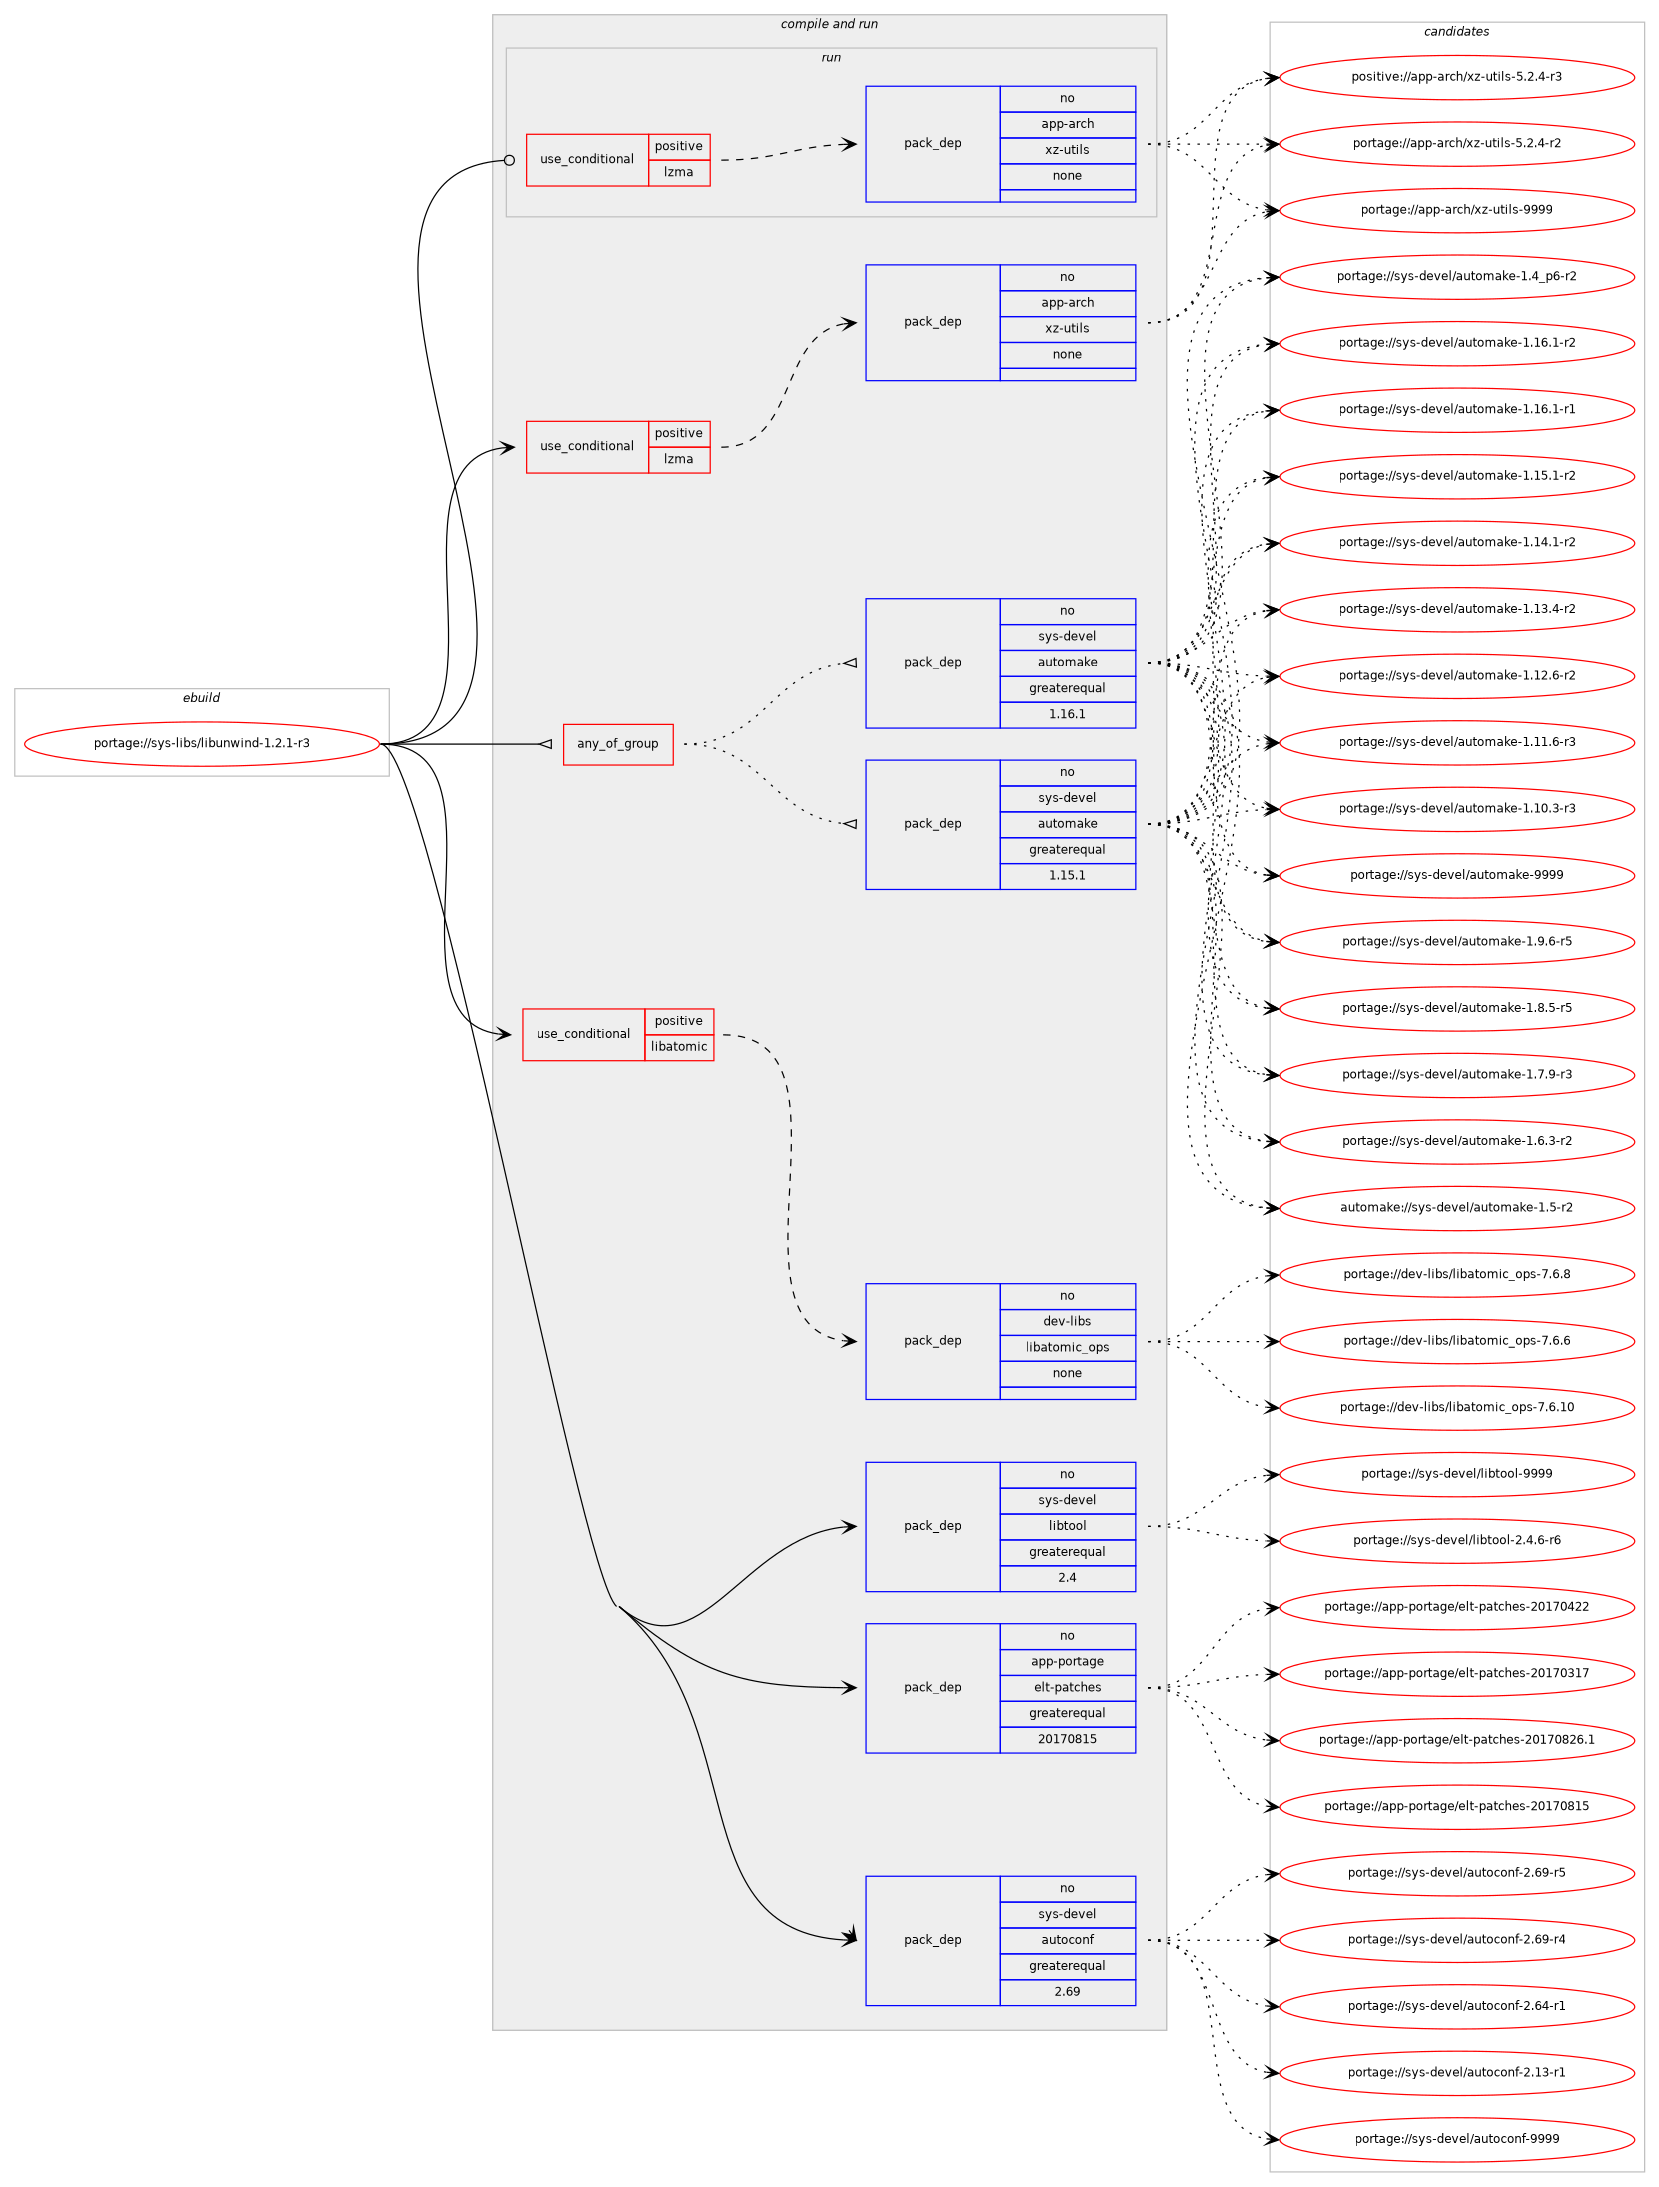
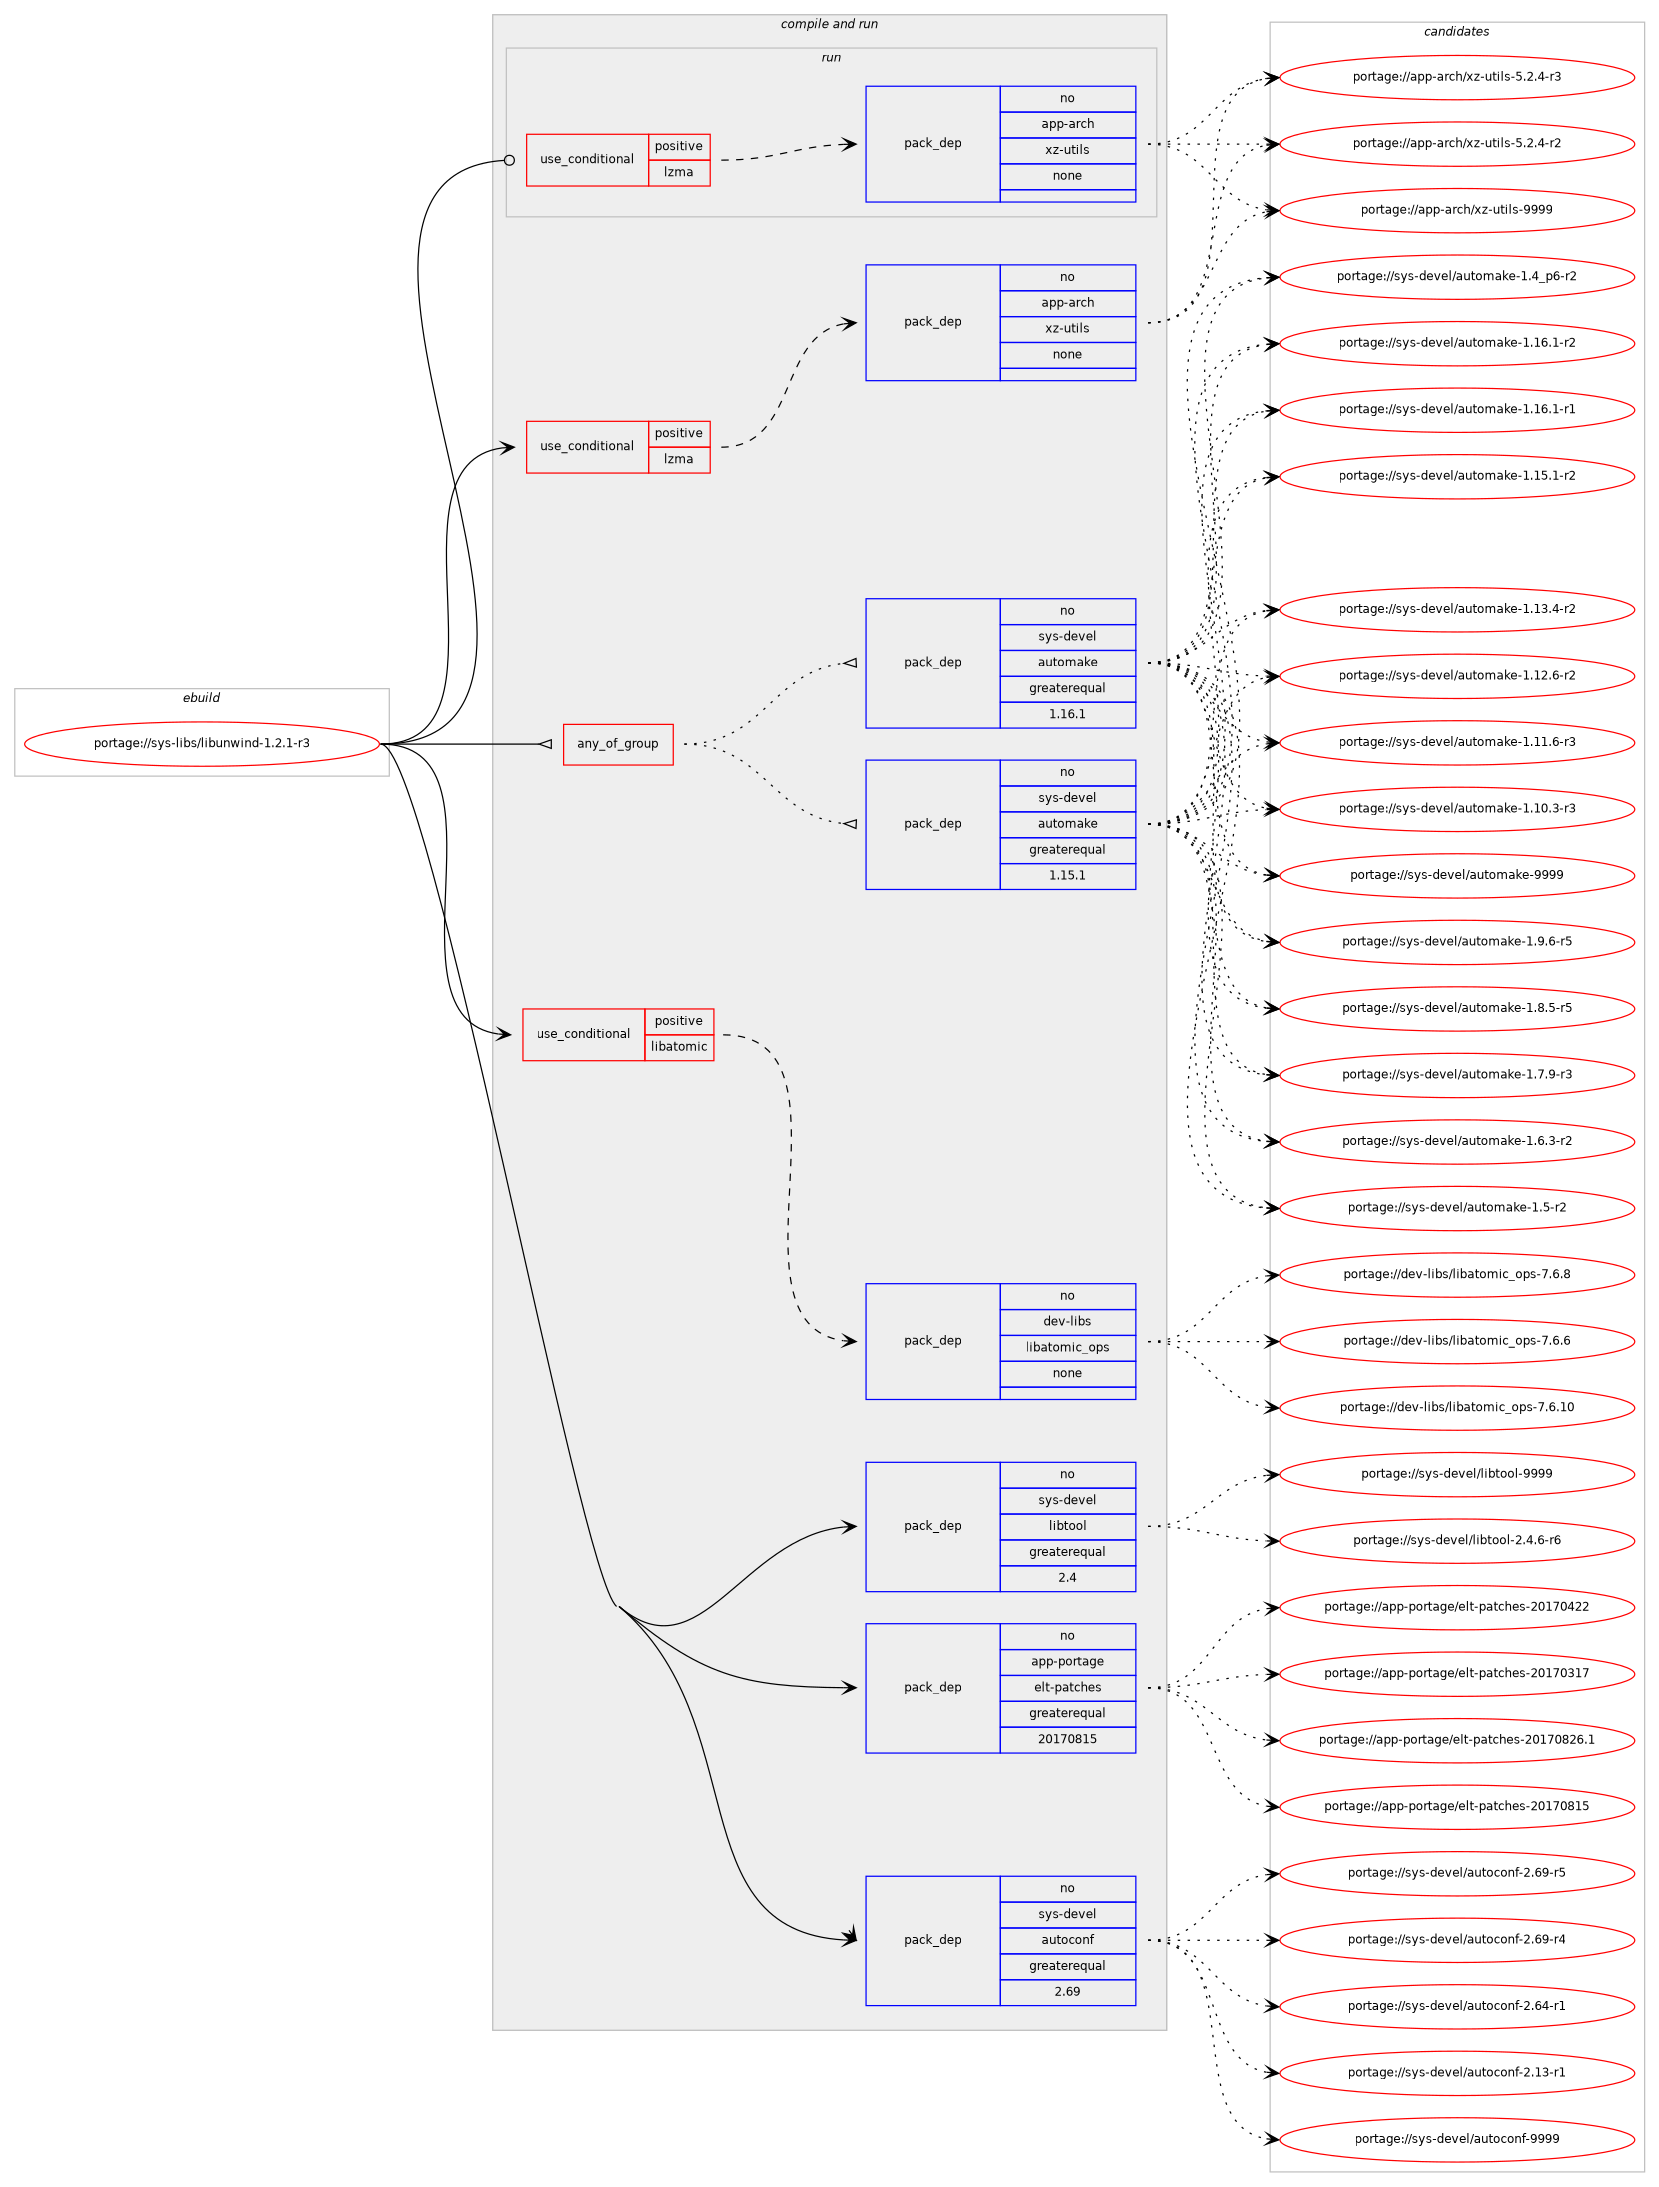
  digraph {
    compound=true
    concentrate=true
    fontname=Helvetica
    fontsize=10
    newrank=true
    rankdir=LR
    ranksep=1.5
    node [color=red fontname=Helvetica fontsize=10]
    edge [arrowhead=vee headport=w style=dotted tailport=e weight=100]
    n1 [label="portage://sys-libs/libunwind-1.2.1-r3" width=4]
    n2 [color=blue label=<<TABLE BORDER="0" CELLBORDER="1" CELLSPACING="0" CELLPADDING="4" WIDTH="220"><TR><TD ROWSPAN="6" CELLPADDING="30">pack_dep</TD></TR><TR><TD WIDTH="110">no</TD></TR><TR><TD>sys-devel</TD></TR><TR><TD>automake</TD></TR><TR><TD>greaterequal</TD></TR><TR><TD>1.16.1</TD></TR></TABLE>> shape=none]
    n3 [color=blue label=<<TABLE BORDER="0" CELLBORDER="1" CELLSPACING="0" CELLPADDING="4" WIDTH="220"><TR><TD ROWSPAN="6" CELLPADDING="30">pack_dep</TD></TR><TR><TD WIDTH="110">no</TD></TR><TR><TD>sys-devel</TD></TR><TR><TD>automake</TD></TR><TR><TD>greaterequal</TD></TR><TR><TD>1.15.1</TD></TR></TABLE>> shape=none]
    n4 [label=<<TABLE BORDER="0" CELLBORDER="1" CELLSPACING="0" CELLPADDING="4"><TR><TD CELLPADDING="10">any_of_group</TD></TR></TABLE>> shape=none]
    n5 [color=blue label=<<TABLE BORDER="0" CELLBORDER="1" CELLSPACING="0" CELLPADDING="4" WIDTH="220"><TR><TD ROWSPAN="6" CELLPADDING="30">pack_dep</TD></TR><TR><TD WIDTH="110">no</TD></TR><TR><TD>dev-libs</TD></TR><TR><TD>libatomic_ops</TD></TR><TR><TD>none</TD></TR><TR><TD></TD></TR></TABLE>> shape=none]
    n6 [label=<<TABLE BORDER="0" CELLBORDER="1" CELLSPACING="0" CELLPADDING="4"><TR><TD ROWSPAN="3" CELLPADDING="10">use_conditional</TD></TR><TR><TD>positive</TD></TR><TR><TD>libatomic</TD></TR></TABLE>> shape=none]
    n7 [color=blue label=<<TABLE BORDER="0" CELLBORDER="1" CELLSPACING="0" CELLPADDING="4" WIDTH="220"><TR><TD ROWSPAN="6" CELLPADDING="30">pack_dep</TD></TR><TR><TD WIDTH="110">no</TD></TR><TR><TD>app-arch</TD></TR><TR><TD>xz-utils</TD></TR><TR><TD>none</TD></TR><TR><TD></TD></TR></TABLE>> shape=none]
    n8 [label=<<TABLE BORDER="0" CELLBORDER="1" CELLSPACING="0" CELLPADDING="4"><TR><TD ROWSPAN="3" CELLPADDING="10">use_conditional</TD></TR><TR><TD>positive</TD></TR><TR><TD>lzma</TD></TR></TABLE>> shape=none]
    n9 [color=blue label=<<TABLE BORDER="0" CELLBORDER="1" CELLSPACING="0" CELLPADDING="4" WIDTH="220"><TR><TD ROWSPAN="6" CELLPADDING="30">pack_dep</TD></TR><TR><TD WIDTH="110">no</TD></TR><TR><TD>app-portage</TD></TR><TR><TD>elt-patches</TD></TR><TR><TD>greaterequal</TD></TR><TR><TD>20170815</TD></TR></TABLE>> shape=none]
    n10 [color=blue label=<<TABLE BORDER="0" CELLBORDER="1" CELLSPACING="0" CELLPADDING="4" WIDTH="220"><TR><TD ROWSPAN="6" CELLPADDING="30">pack_dep</TD></TR><TR><TD WIDTH="110">no</TD></TR><TR><TD>sys-devel</TD></TR><TR><TD>autoconf</TD></TR><TR><TD>greaterequal</TD></TR><TR><TD>2.69</TD></TR></TABLE>> shape=none]
    n11 [color=blue label=<<TABLE BORDER="0" CELLBORDER="1" CELLSPACING="0" CELLPADDING="4" WIDTH="220"><TR><TD ROWSPAN="6" CELLPADDING="30">pack_dep</TD></TR><TR><TD WIDTH="110">no</TD></TR><TR><TD>sys-devel</TD></TR><TR><TD>libtool</TD></TR><TR><TD>greaterequal</TD></TR><TR><TD>2.4</TD></TR></TABLE>> shape=none]
    n12 [color=blue label=<<TABLE BORDER="0" CELLBORDER="1" CELLSPACING="0" CELLPADDING="4" WIDTH="220"><TR><TD ROWSPAN="6" CELLPADDING="30">pack_dep</TD></TR><TR><TD WIDTH="110">no</TD></TR><TR><TD>app-arch</TD></TR><TR><TD>xz-utils</TD></TR><TR><TD>none</TD></TR><TR><TD></TD></TR></TABLE>> shape=none]
    n13 [label=<<TABLE BORDER="0" CELLBORDER="1" CELLSPACING="0" CELLPADDING="4"><TR><TD ROWSPAN="3" CELLPADDING="10">use_conditional</TD></TR><TR><TD>positive</TD></TR><TR><TD>lzma</TD></TR></TABLE>> shape=none]
    n14 [label="portage://sys-devel/automake-9999" width=4]
    n15 [label="portage://sys-devel/automake-1.9.6-r5" width=4]
    n16 [label="portage://sys-devel/automake-1.8.5-r5" width=4]
    n17 [label="portage://sys-devel/automake-1.7.9-r3" width=4]
    n18 [label="portage://sys-devel/automake-1.6.3-r2" width=4]
-   n19 [label="automake://sys-devel/automake-1.5-r2" width=4]
+   n19 [label="portage://sys-devel/automake-1.5-r2" width=4]
    n20 [label="portage://sys-devel/automake-1.4_p6-r2" width=4]
    n21 [label="portage://sys-devel/automake-1.16.1-r2" width=4]
    n22 [label="portage://sys-devel/automake-1.16.1-r1" width=4]
    n23 [label="portage://sys-devel/automake-1.15.1-r2" width=4]
-   n24 [label="portage://sys-devel/automake-1.14.1-r2" width=4]
    n25 [label="portage://sys-devel/automake-1.13.4-r2" width=4]
    n26 [label="portage://sys-devel/automake-1.12.6-r2" width=4]
    n27 [label="portage://sys-devel/automake-1.11.6-r3" width=4]
    n28 [label="portage://sys-devel/automake-1.10.3-r3" width=4]
    n29 [label="portage://dev-libs/libatomic_ops-7.6.8" width=4]
    n30 [label="portage://dev-libs/libatomic_ops-7.6.6" width=4]
    n31 [label="portage://dev-libs/libatomic_ops-7.6.10" width=4]
    n32 [label="portage://app-arch/xz-utils-9999" width=4]
-   n33 [label="positive://app-arch/xz-utils-5.2.4-r3" width=4]
+   n33 [label="portage://app-arch/xz-utils-5.2.4-r3" width=4]
    n34 [label="portage://app-arch/xz-utils-5.2.4-r2" width=4]
    n35 [label="portage://app-portage/elt-patches-20170826.1" width=4]
    n36 [label="portage://app-portage/elt-patches-20170815" width=4]
    n37 [label="portage://app-portage/elt-patches-20170422" width=4]
    n38 [label="portage://app-portage/elt-patches-20170317" width=4]
    n39 [label="portage://sys-devel/autoconf-9999" width=4]
    n40 [label="portage://sys-devel/autoconf-2.69-r5" width=4]
    n41 [label="portage://sys-devel/autoconf-2.69-r4" width=4]
    n42 [label="portage://sys-devel/autoconf-2.64-r1" width=4]
    n43 [label="portage://sys-devel/autoconf-2.13-r1" width=4]
    n44 [label="portage://sys-devel/libtool-9999" width=4]
    n45 [label="portage://sys-devel/libtool-2.4.6-r6" width=4]
    subgraph cluster_1 {
      color=gray
      label=<<i>ebuild</i>>
      rank=same
      n1
    }
    subgraph cluster_2 {
      color=gray
      label=<<i>dependencies</i>>
      subgraph cluster_3 {
        color=gray
        fillcolor="#eeeeee"
        label=<<i>compile</i>>
        style=filled
        subgraph sub_4 {
          color=gray
          fillcolor="#eeeeee"
          label=<<i>compile</i>>
          style=filled
          n4
          subgraph sub_5 {
            color=gray
            fillcolor="#eeeeee"
            label=<<i>compile</i>>
            style=filled
            n2
          }
          subgraph sub_6 {
            color=gray
            fillcolor="#eeeeee"
            label=<<i>compile</i>>
            style=filled
            n3
          }
        }
        subgraph sub_7 {
          color=gray
          fillcolor="#eeeeee"
          label=<<i>compile</i>>
          style=filled
          n6
          subgraph sub_8 {
            color=gray
            fillcolor="#eeeeee"
            label=<<i>compile</i>>
            style=filled
            n5
          }
        }
        subgraph sub_9 {
          color=gray
          fillcolor="#eeeeee"
          label=<<i>compile</i>>
          style=filled
          n8
          subgraph sub_10 {
            color=gray
            fillcolor="#eeeeee"
            label=<<i>compile</i>>
            style=filled
            n7
          }
        }
        subgraph sub_11 {
          color=gray
          fillcolor="#eeeeee"
          label=<<i>compile</i>>
          style=filled
          n9
        }
        subgraph sub_12 {
          color=gray
          fillcolor="#eeeeee"
          label=<<i>compile</i>>
          style=filled
          n10
        }
        subgraph sub_13 {
          color=gray
          fillcolor="#eeeeee"
          label=<<i>compile</i>>
          style=filled
          n11
        }
      }
      subgraph cluster_14 {
        color=gray
        fillcolor="#eeeeee"
        label=<<i>compile and run</i>>
        style=filled
      }
      subgraph cluster_15 {
        color=gray
        fillcolor="#eeeeee"
        label=<<i>run</i>>
        style=filled
        subgraph sub_16 {
          color=gray
          fillcolor="#eeeeee"
          label=<<i>run</i>>
          style=filled
          n13
          subgraph sub_17 {
            color=gray
            fillcolor="#eeeeee"
            label=<<i>run</i>>
            style=filled
            n12
          }
        }
      }
    }
    subgraph cluster_18 {
      color=gray
      label=<<i>candidates</i>>
      rank=same
      subgraph sub_19 {
        color=black
        label=<<i>candidates</i>>
        nodesep=1
        rank=same
        n14
        n15
        n16
        n17
        n18
        n19
        n20
        n21
        n22
        n23
-       n24
        n25
        n26
        n27
        n28
      }
      subgraph sub_20 {
        color=black
        label=<<i>candidates</i>>
        nodesep=1
        rank=same
        n14
        n15
        n16
        n17
        n18
        n19
        n20
        n21
        n22
        n23
-       n24
        n25
        n26
        n27
        n28
      }
      subgraph sub_21 {
        color=black
        label=<<i>candidates</i>>
        nodesep=1
        rank=same
        n29
        n30
        n31
      }
      subgraph sub_22 {
        color=black
        label=<<i>candidates</i>>
        nodesep=1
        rank=same
        n32
        n33
        n34
      }
      subgraph sub_23 {
        color=black
        label=<<i>candidates</i>>
        nodesep=1
        rank=same
        n35
        n36
        n37
        n38
      }
      subgraph sub_24 {
        color=black
        label=<<i>candidates</i>>
        nodesep=1
        rank=same
        n39
        n40
        n41
        n42
        n43
      }
      subgraph sub_25 {
        color=black
        label=<<i>candidates</i>>
        nodesep=1
        rank=same
        n44
        n45
      }
      subgraph sub_26 {
        color=black
        label=<<i>candidates</i>>
        nodesep=1
        rank=same
        n32
        n33
        n34
      }
    }
    n1 -> n4 [arrowhead=oinv style=solid weight=20]
    n1 -> n6 [style=solid weight=20]
    n1 -> n8 [style=solid weight=20]
    n1 -> n9 [style=solid weight=20]
    n1 -> n10 [style=solid weight=20]
    n1 -> n11 [style=solid weight=20]
    n1 -> n13 [arrowhead=odot style=solid weight=20]
    n2 -> n14
    n2 -> n15
    n2 -> n16
    n2 -> n17
    n2 -> n18
    n2 -> n19
    n2 -> n20
    n2 -> n21
    n2 -> n22
    n2 -> n23
-   n2 -> n24
    n2 -> n25
    n2 -> n26
    n2 -> n27
    n2 -> n28
    n3 -> n14
    n3 -> n15
    n3 -> n16
    n3 -> n17
    n3 -> n18
    n3 -> n19
    n3 -> n20
    n3 -> n21
    n3 -> n22
    n3 -> n23
-   n3 -> n24
    n3 -> n25
    n3 -> n26
    n3 -> n27
    n3 -> n28
    n4 -> n2 [arrowhead=oinv weight=20]
    n4 -> n3 [arrowhead=oinv weight=20]
    n5 -> n29
    n5 -> n30
    n5 -> n31
    n6 -> n5 [style=dashed weight=20]
    n7 -> n32
    n7 -> n33
    n7 -> n34
    n8 -> n7 [style=dashed weight=20]
    n9 -> n35
    n9 -> n36
    n9 -> n37
    n9 -> n38
    n10 -> n39
    n10 -> n40
    n10 -> n41
    n10 -> n42
    n10 -> n43
    n11 -> n44
    n11 -> n45
    n12 -> n32
    n12 -> n33
    n12 -> n34
    n13 -> n12 [style=dashed weight=20]
  }
